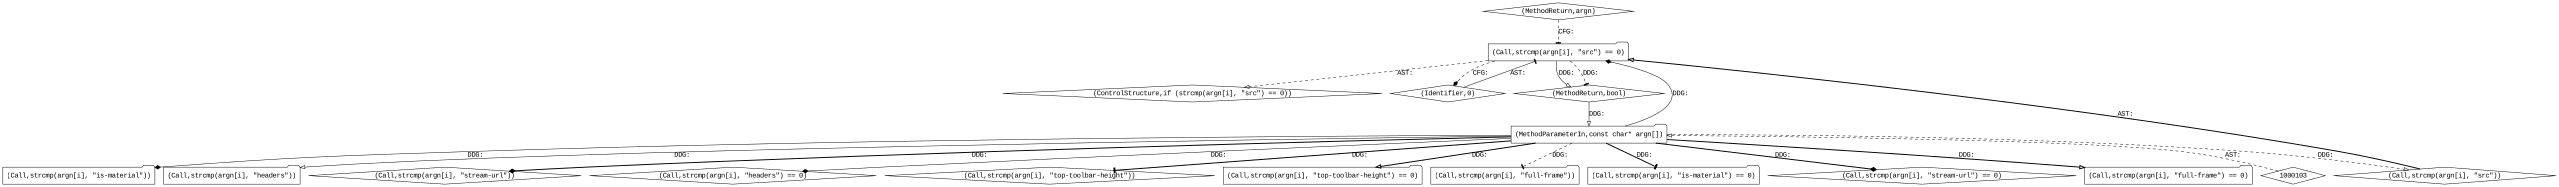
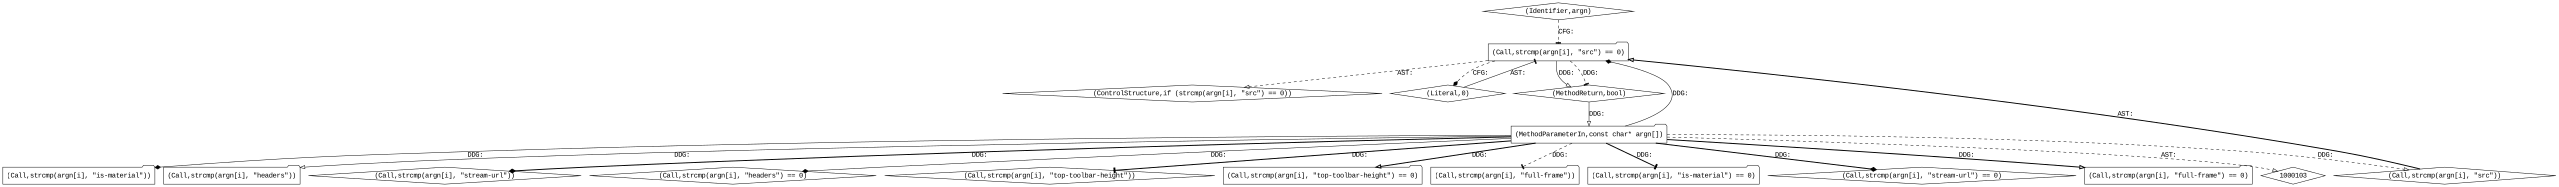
  digraph {
    fontname="Liberation Mono"
    node [fontname="Liberation Mono" shape=diamond]
    edge [arrowhead=onormal fontname="Liberation Mono" style=dashed]
    n1 [label="(Call,strcmp(argn[i], \"src\") == 0)" shape=folder]
    n2 [label="(ControlStructure,if (strcmp(argn[i], \"src\") == 0))"]
-   n3 [label="(Identifier,0)"]
+   n3 [label="(Literal,0)"]
    n4 [label="(MethodReturn,bool)"]
    n5 [label="(MethodParameterIn,const char* argn[])" shape=folder]
    n6 [label="(Call,strcmp(argn[i], \"src\"))"]
    n7 [label="(Call,strcmp(argn[i], \"is-material\"))" shape=folder]
    n8 [label="(Call,strcmp(argn[i], \"headers\"))" shape=folder]
    n9 [label="(Call,strcmp(argn[i], \"stream-url\"))"]
    n10 [label="(Call,strcmp(argn[i], \"headers\") == 0)"]
    n11 [label="(Call,strcmp(argn[i], \"top-toolbar-height\"))"]
    n12 [label="(Call,strcmp(argn[i], \"top-toolbar-height\") == 0)" shape=folder]
    n13 [label="(Call,strcmp(argn[i], \"full-frame\"))" shape=folder]
    n14 [label="(Call,strcmp(argn[i], \"is-material\") == 0)" shape=folder]
    n15 [label="(Call,strcmp(argn[i], \"stream-url\") == 0)"]
    n16 [label="(Call,strcmp(argn[i], \"full-frame\") == 0)" shape=folder]
    1000103
-   n18 [label="(MethodReturn,argn)"]
+   n18 [label="(Identifier,argn)"]
    n1 -> n2 [label="AST: "]
    n1 -> n3 [arrowhead=diamond label="CFG: "]
    n1 -> n4 [label="DDG: " style=solid]
    n1 -> n4 [arrowhead=tee label="DDG: "]
    n3 -> n1 [arrowhead=tee label="AST: " style=solid]
    n4 -> n5 [label="DDG: " style=solid]
    n5 -> n1 [arrowhead=diamond label="DDG: " style=solid]
    n5 -> n6 [label="DDG: "]
    n5 -> n7 [arrowhead=diamond label="DDG: " style=solid]
    n5 -> n8 [label="DDG: " style=solid]
    n5 -> n9 [arrowhead=diamond label="DDG: " style=bold]
    n5 -> n10 [arrowhead=diamond label="DDG: " style=solid]
    n5 -> n11 [arrowhead=tee label="DDG: " style=bold]
    n5 -> n12 [label="DDG: " style=bold]
    n5 -> n13 [arrowhead=tee label="DDG: "]
    n5 -> n14 [arrowhead=tee label="DDG: " style=bold]
    n5 -> n15 [arrowhead=diamond label="DDG: " style=bold]
    n5 -> n16 [label="DDG: " style=bold]
-   1000103 -> n5 [label="AST: "]
+   n5 -> 1000103 [label="AST: "]
    n6 -> n1 [label="AST: " style=bold]
    n18 -> n1 [arrowhead=tee label="CFG: "]
  }
